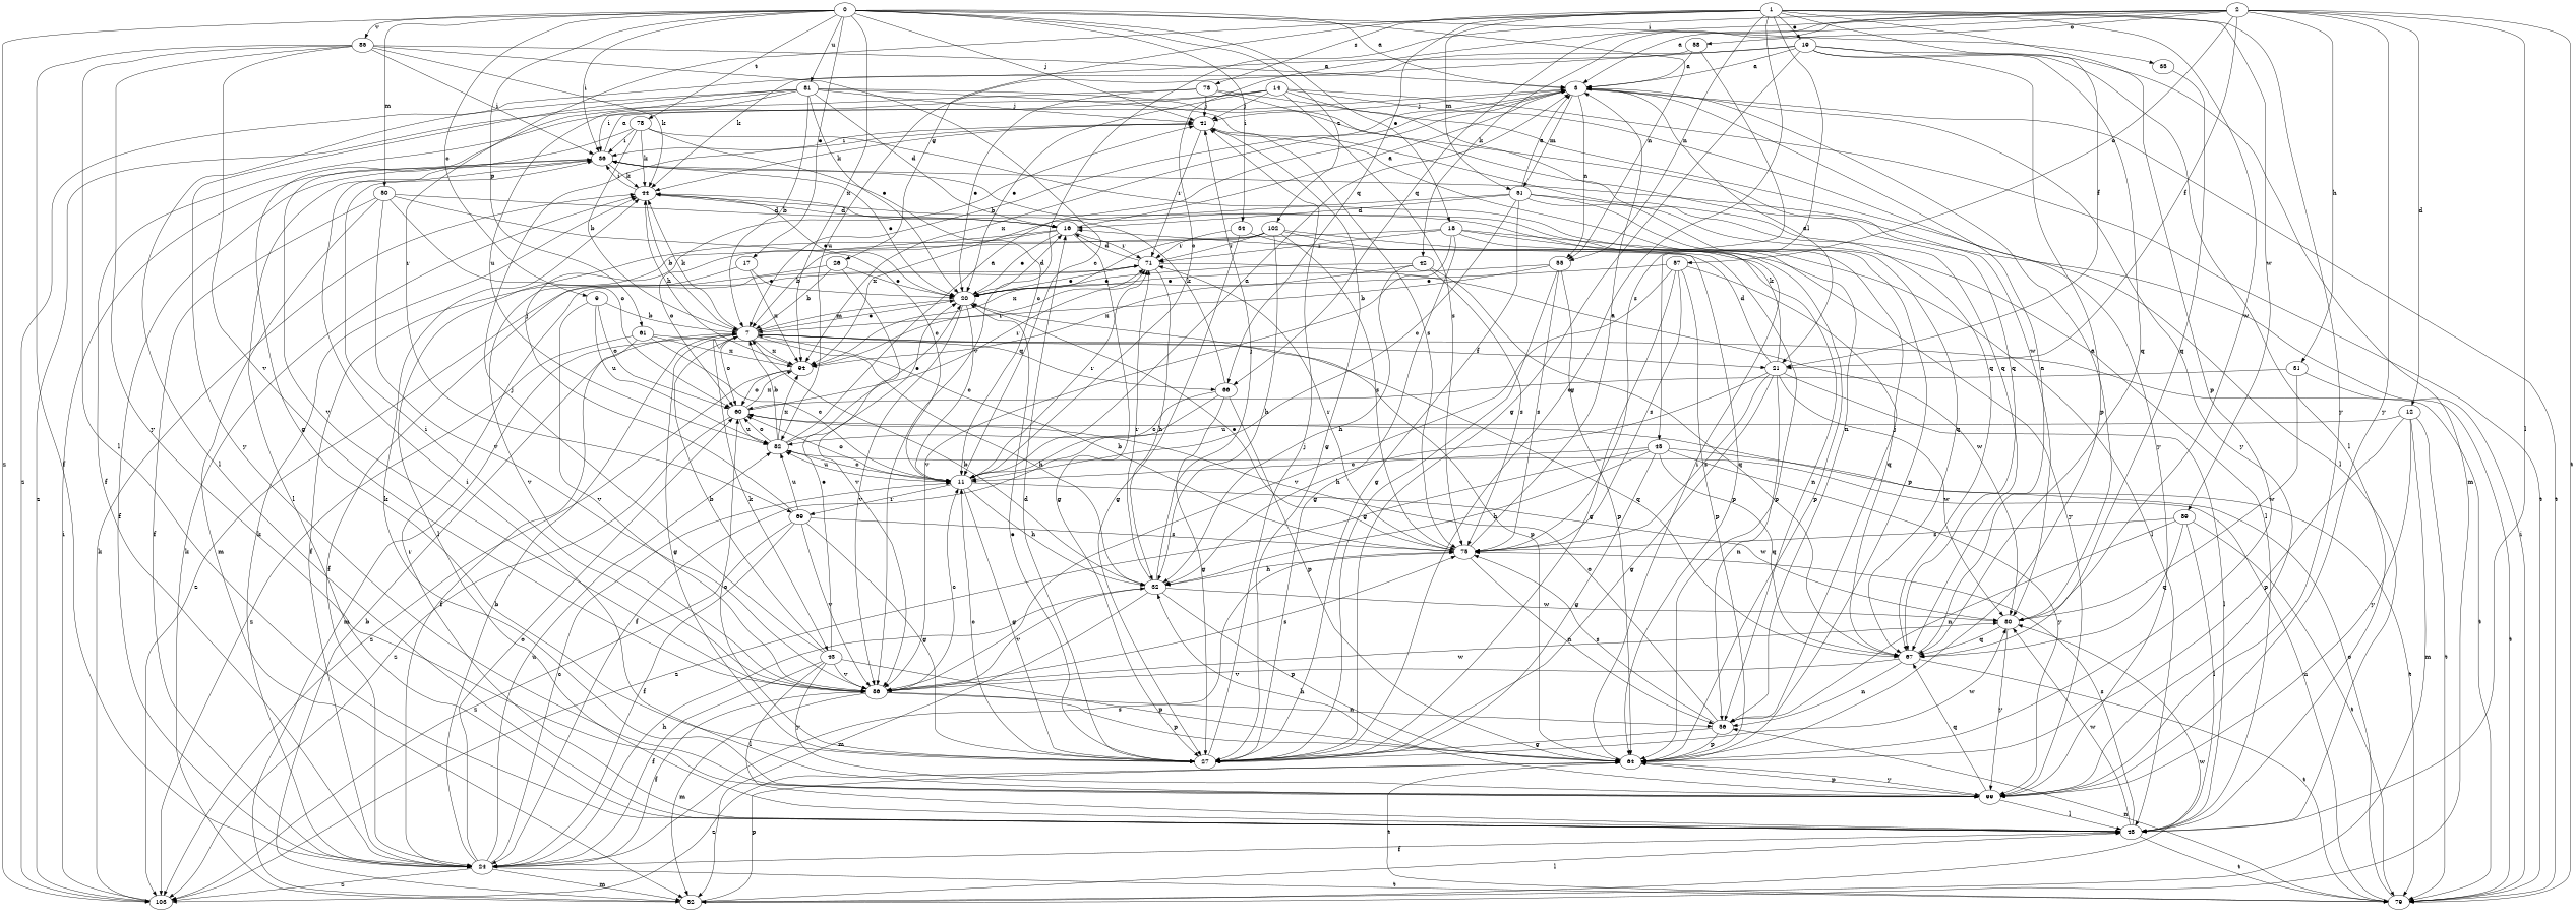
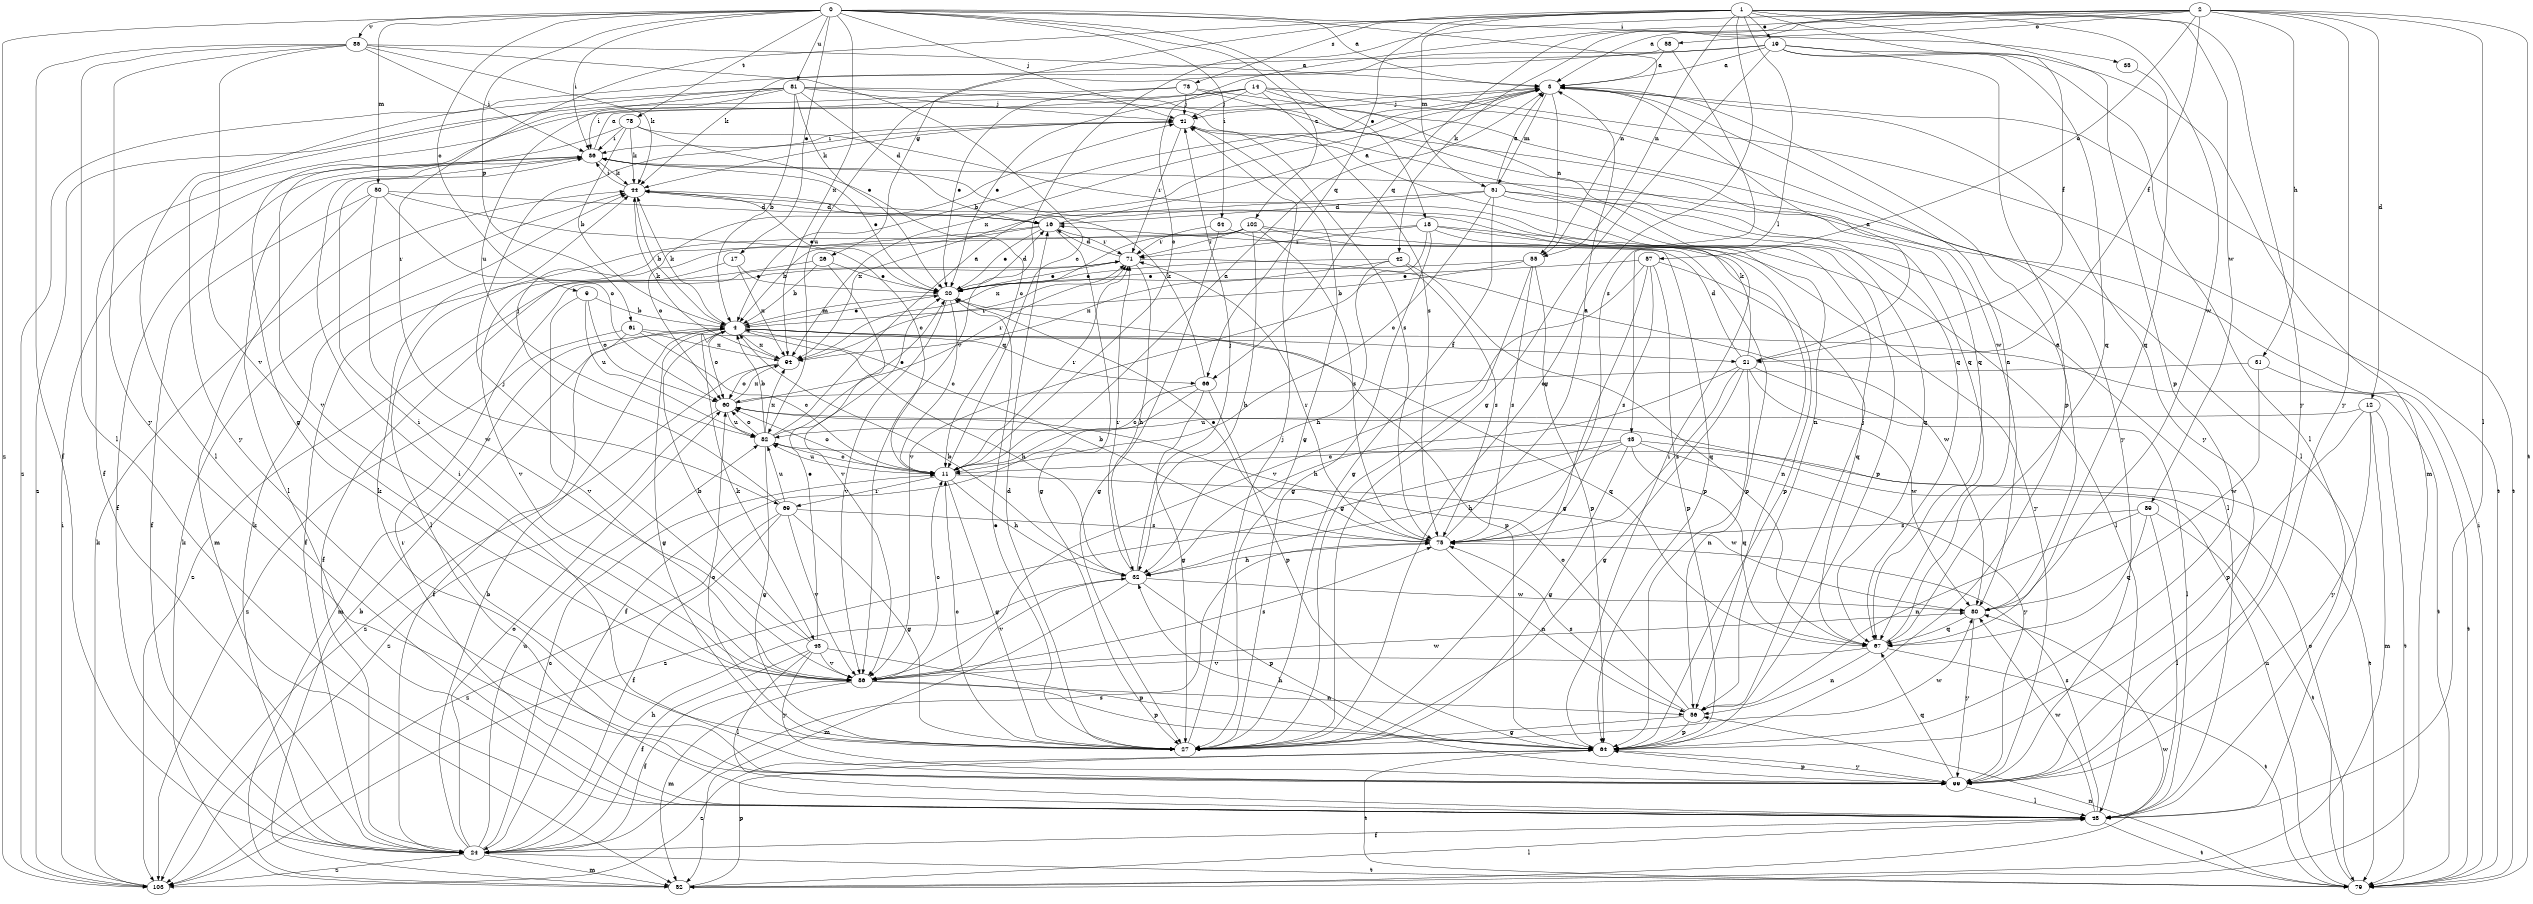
  strict digraph {
    0
    3
    9
    17
    18
    34
    35
    36
    41
    50
    55
    61
    78
    81
    85
    94
    102
    103
    51
    99
    79
-   7
+   7 [label=4]
    86
    60
    82
    20
    27
    64
    48
    71
    24
    67
    44
    75
    11
    52
    16
    56
    n39 [label=80]
    32
    1
    19
    21
    26
    45
    66
    69
    73
    89
    2
    12
    31
    42
    57
    58
    43
    14
    0 -> 3 [label=a]
    0 -> 9 [label=c]
    0 -> 17 [label=e]
    0 -> 18 [label=e]
    0 -> 34 [label=i]
    0 -> 35 [label=i]
    0 -> 36 [label=i]
    0 -> 41 [label=j]
    0 -> 50 [label=m]
    0 -> 55 [label=n]
    0 -> 61 [label=p]
    0 -> 78 [label=t]
    0 -> 81 [label=u]
    0 -> 85 [label=v]
    0 -> 94 [label=x]
    0 -> 102 [label=z]
    0 -> 103 [label=z]
    3 -> 41 [label=j]
    3 -> 55 [label=n]
    3 -> 94 [label=x]
    3 -> 51 [label=m]
    3 -> 99 [label=y]
    3 -> 79 [label=t]
    3 -> 7 [label=b]
    9 -> 7 [label=b]
    9 -> 86 [label=v]
    9 -> 60 [label=o]
    9 -> 82 [label=u]
    17 -> 94 [label=x]
    17 -> 86 [label=v]
    17 -> 20 [label=e]
    18 -> 99 [label=y]
    18 -> 86 [label=v]
    18 -> 27 [label=g]
    18 -> 64 [label=p]
    18 -> 48 [label=l]
    18 -> 71 [label=r]
    18 -> 24 [label=f]
    34 -> 27 [label=g]
    34 -> 64 [label=p]
    34 -> 71 [label=r]
    35 -> 67 [label=q]
    36 -> 3 [label=a]
    36 -> 20 [label=e]
    36 -> 48 [label=l]
    36 -> 24 [label=f]
    36 -> 44 [label=k]
    41 -> 36 [label=i]
    41 -> 27 [label=g]
    41 -> 71 [label=r]
    41 -> 44 [label=k]
    41 -> 75 [label=s]
-   50 -> 86 [label=v]
+   50 -> 86 [label=w]
    50 -> 60 [label=o]
    50 -> 24 [label=f]
    50 -> 11 [label=c]
    50 -> 52 [label=m]
    50 -> 16 [label=d]
    55 -> 7 [label=b]
    55 -> 20 [label=e]
    55 -> 27 [label=g]
    55 -> 64 [label=p]
    55 -> 75 [label=s]
    61 -> 94 [label=x]
    61 -> 103 [label=z]
    61 -> 24 [label=f]
    61 -> 67 [label=q]
    61 -> 11 [label=c]
    78 -> 36 [label=i]
    78 -> 7 [label=b]
    78 -> 86 [label=v]
    78 -> 44 [label=k]
    78 -> 11 [label=c]
    78 -> 56 [label=n]
    81 -> 41 [label=j]
    81 -> 99 [label=y]
    81 -> 7 [label=b]
    81 -> 82 [label=u]
    81 -> 20 [label=e]
    81 -> 27 [label=g]
    81 -> 48 [label=l]
    81 -> 67 [label=q]
    81 -> 16 [label=d]
    81 -> n39 [label=w]
    85 -> 3 [label=a]
    85 -> 36 [label=i]
    85 -> 99 [label=y]
    85 -> 86 [label=v]
    85 -> 48 [label=l]
    85 -> 24 [label=f]
    85 -> 44 [label=k]
    85 -> 11 [label=c]
    94 -> 103 [label=z]
    94 -> 60 [label=o]
    94 -> 71 [label=r]
-   94 -> 44 [label=h]
+   94 -> 44 [label=k]
    102 -> 94 [label=x]
    102 -> 64 [label=p]
    102 -> 48 [label=l]
    102 -> 71 [label=r]
    102 -> 75 [label=s]
    102 -> 56 [label=n]
    102 -> 32 [label=h]
    103 -> 36 [label=i]
    103 -> 44 [label=k]
    51 -> 3 [label=a]
    51 -> 94 [label=x]
    51 -> 27 [label=g]
    51 -> 64 [label=p]
    51 -> 48 [label=l]
    51 -> 67 [label=q]
    51 -> 11 [label=c]
    51 -> 16 [label=d]
    99 -> 36 [label=i]
    99 -> 64 [label=p]
    99 -> 48 [label=l]
    99 -> 67 [label=q]
    99 -> 44 [label=k]
    99 -> 32 [label=h]
    79 -> 36 [label=i]
    79 -> 60 [label=o]
    79 -> 82 [label=u]
    79 -> 56 [label=n]
    7 -> 94 [label=x]
    7 -> 79 [label=t]
    7 -> 60 [label=o]
    7 -> 20 [label=e]
    7 -> 27 [label=g]
    7 -> 44 [label=k]
    7 -> 52 [label=m]
    7 -> 32 [label=h]
    7 -> 21 [label=f]
    7 -> 66 [label=q]
    7 -> 43 [label=k]
    86 -> 36 [label=i]
    86 -> 64 [label=p]
    86 -> 24 [label=f]
    86 -> 75 [label=s]
    86 -> 11 [label=c]
    86 -> 52 [label=m]
    86 -> 56 [label=n]
    86 -> n39 [label=w]
    60 -> 94 [label=x]
    60 -> 103 [label=z]
    60 -> 82 [label=u]
    60 -> 71 [label=r]
    82 -> 3 [label=a]
    82 -> 94 [label=x]
    82 -> 7 [label=b]
    82 -> 60 [label=o]
    82 -> 20 [label=e]
+   82 -> 27 [label=g]
    82 -> 11 [label=c]
    20 -> 7 [label=m]
    20 -> 86 [label=v]
    20 -> 64 [label=p]
    20 -> 11 [label=c]
    20 -> 16 [label=d]
    27 -> 41 [label=j]
    27 -> 60 [label=o]
    27 -> 20 [label=e]
    27 -> 11 [label=c]
    27 -> 16 [label=d]
    27 -> n39 [label=w]
    64 -> 36 [label=i]
    64 -> 103 [label=z]
    64 -> 99 [label=y]
    64 -> 79 [label=t]
    48 -> 79 [label=t]
    48 -> 71 [label=r]
    48 -> 24 [label=f]
    48 -> 75 [label=s]
    48 -> n39 [label=w]
    71 -> 103 [label=z]
    71 -> 20 [label=e]
    71 -> 16 [label=d]
    71 -> n39 [label=w]
    71 -> 32 [label=h]
    24 -> 103 [label=z]
    24 -> 79 [label=t]
    24 -> 7 [label=b]
    24 -> 60 [label=o]
    24 -> 82 [label=u]
    24 -> 44 [label=k]
    24 -> 75 [label=s]
    24 -> 11 [label=c]
    24 -> 52 [label=m]
    24 -> 32 [label=h]
    67 -> 3 [label=a]
    67 -> 79 [label=t]
    67 -> 86 [label=v]
    67 -> 56 [label=n]
    44 -> 36 [label=i]
    44 -> 7 [label=b]
    44 -> 20 [label=e]
    44 -> 16 [label=d]
    75 -> 3 [label=a]
    75 -> 7 [label=b]
    75 -> 20 [label=e]
    75 -> 71 [label=r]
    75 -> 56 [label=n]
    75 -> 32 [label=h]
    11 -> 3 [label=a]
    11 -> 60 [label=o]
    11 -> 82 [label=u]
    11 -> 27 [label=g]
    11 -> 71 [label=r]
    11 -> n39 [label=w]
    11 -> 32 [label=h]
    11 -> 69 [label=r]
    52 -> 7 [label=b]
    52 -> 64 [label=p]
    52 -> 48 [label=l]
    52 -> 44 [label=k]
    52 -> n39 [label=w]
    16 -> 3 [label=a]
    16 -> 7 [label=b]
    16 -> 60 [label=o]
    16 -> 20 [label=e]
    16 -> 27 [label=g]
    16 -> 71 [label=r]
    56 -> 41 [label=j]
    56 -> 60 [label=o]
    56 -> 27 [label=g]
    56 -> 64 [label=p]
    56 -> 75 [label=s]
    n39 -> 3 [label=a]
    n39 -> 99 [label=y]
    n39 -> 67 [label=q]
    32 -> 41 [label=j]
    32 -> 7 [label=b]
    32 -> 86 [label=v]
    32 -> 64 [label=p]
    32 -> 71 [label=r]
    32 -> 52 [label=m]
    32 -> n39 [label=w]
    1 -> 55 [label=n]
    1 -> 51 [label=m]
    1 -> 99 [label=y]
    1 -> 27 [label=g]
    1 -> 64 [label=p]
    1 -> n39 [label=w]
    1 -> 19 [label=e]
    1 -> 21 [label=f]
    1 -> 26 [label=g]
    1 -> 45 [label=l]
    1 -> 66 [label=q]
    1 -> 69 [label=r]
    1 -> 73 [label=s]
    1 -> 89 [label=w]
    19 -> 3 [label=a]
    19 -> 82 [label=u]
    19 -> 27 [label=g]
    19 -> 64 [label=p]
    19 -> 48 [label=l]
    19 -> 67 [label=q]
    19 -> 44 [label=k]
    19 -> 52 [label=m]
-   3 -> 21 [label=a]
+   21 -> 3 [label=a]
    21 -> 27 [label=g]
    21 -> 48 [label=l]
    21 -> 44 [label=k]
    21 -> 75 [label=s]
    21 -> 16 [label=d]
    21 -> 56 [label=n]
    21 -> n39 [label=w]
    21 -> 32 [label=h]
    26 -> 7 [label=b]
    26 -> 86 [label=v]
    26 -> 20 [label=e]
    26 -> 24 [label=f]
    45 -> 103 [label=z]
    45 -> 99 [label=y]
    45 -> 79 [label=t]
    45 -> 27 [label=g]
    45 -> 67 [label=q]
    45 -> 11 [label=c]
    45 -> 32 [label=h]
    66 -> 27 [label=g]
    66 -> 64 [label=p]
    66 -> 24 [label=f]
    66 -> 44 [label=k]
    66 -> 11 [label=c]
    69 -> 41 [label=j]
    69 -> 103 [label=z]
    69 -> 86 [label=v]
    69 -> 82 [label=u]
    69 -> 27 [label=g]
    69 -> 24 [label=f]
    69 -> 75 [label=s]
    73 -> 41 [label=j]
    73 -> 103 [label=z]
    73 -> 20 [label=e]
    73 -> 48 [label=l]
    73 -> 67 [label=q]
    89 -> 79 [label=t]
    89 -> 48 [label=l]
    89 -> 67 [label=q]
    89 -> 75 [label=s]
    89 -> 56 [label=n]
    2 -> 3 [label=a]
    2 -> 99 [label=y]
    2 -> 79 [label=t]
    2 -> 86 [label=v]
    2 -> 48 [label=l]
    2 -> 11 [label=c]
    2 -> 21 [label=f]
    2 -> 66 [label=q]
    2 -> 12 [label=d]
    2 -> 31 [label=h]
    2 -> 42 [label=k]
    2 -> 57 [label=o]
    2 -> 58 [label=o]
    12 -> 99 [label=y]
    12 -> 79 [label=t]
    12 -> 82 [label=u]
    12 -> 64 [label=p]
    12 -> 52 [label=m]
    31 -> 79 [label=t]
    31 -> 60 [label=o]
    31 -> n39 [label=w]
    42 -> 94 [label=x]
    42 -> 20 [label=e]
    42 -> 67 [label=q]
    42 -> 75 [label=s]
    42 -> 32 [label=h]
    57 -> 86 [label=v]
    57 -> 20 [label=e]
    57 -> 27 [label=g]
    57 -> 64 [label=p]
    57 -> 67 [label=q]
    57 -> 75 [label=s]
    58 -> 3 [label=a]
    58 -> 103 [label=z]
    58 -> 75 [label=s]
    43 -> 41 [label=j]
    43 -> 99 [label=y]
    43 -> 7 [label=b]
    43 -> 86 [label=v]
    43 -> 20 [label=e]
    43 -> 64 [label=p]
    43 -> 48 [label=l]
    43 -> 24 [label=f]
    14 -> 36 [label=i]
    14 -> 41 [label=j]
    14 -> 99 [label=y]
    14 -> 79 [label=t]
    14 -> 20 [label=e]
    14 -> 24 [label=f]
    14 -> 67 [label=q]
    14 -> 75 [label=s]
  }
